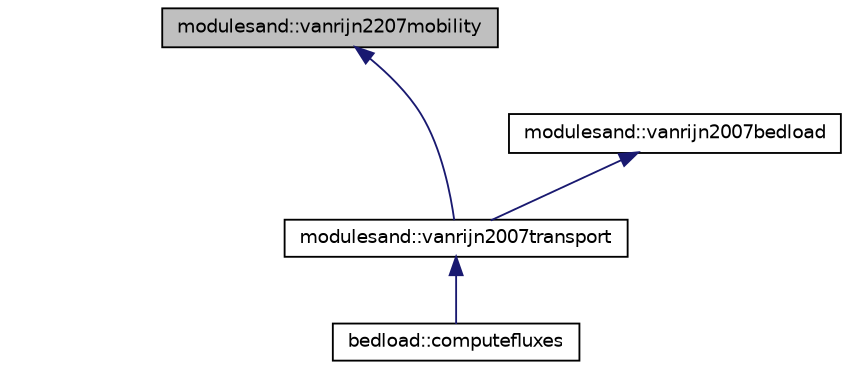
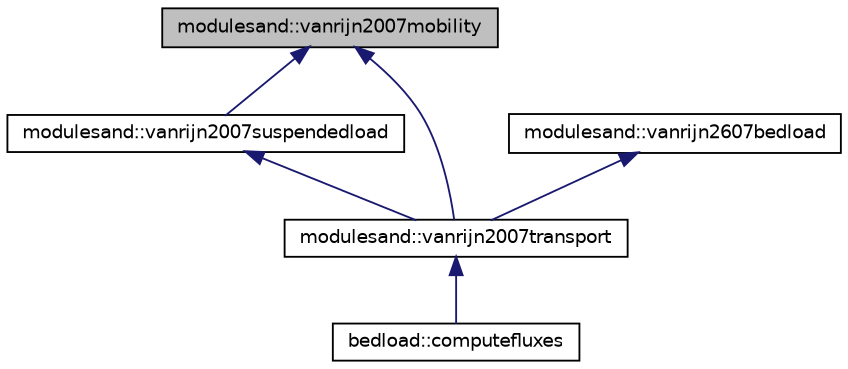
  digraph {
    rankdir=TB
    node [color=black fillcolor=white fontname=Helvetica fontsize=10 shape=record style=filled]
    edge [color=midnightblue dir=back fontname=Helvetica fontsize=10 labelfontname=Helvetica labelfontsize=10 style=solid]
-   n1 [fillcolor=grey75 fontcolor=black height=0.2 label="modulesand::vanrijn2207mobility" width=0.4]
+   n1 [fillcolor=grey75 fontcolor=black height=0.2 label="modulesand::vanrijn2007mobility" width=0.4]
+   n2 [height=0.2 label="modulesand::vanrijn2007suspendedload" width=0.4]
    n3 [height=0.2 label="modulesand::vanrijn2007transport" width=0.4]
-   n4 [height=0.2 label="modulesand::vanrijn2007bedload" width=0.4]
+   n4 [height=0.2 label="modulesand::vanrijn2607bedload" width=0.4]
    n5 [height=0.2 label="bedload::computefluxes" width=0.4]
+   n1 -> n2
    n1 -> n3
+   n2 -> n3
    n3 -> n5
    n4 -> n3
  }
